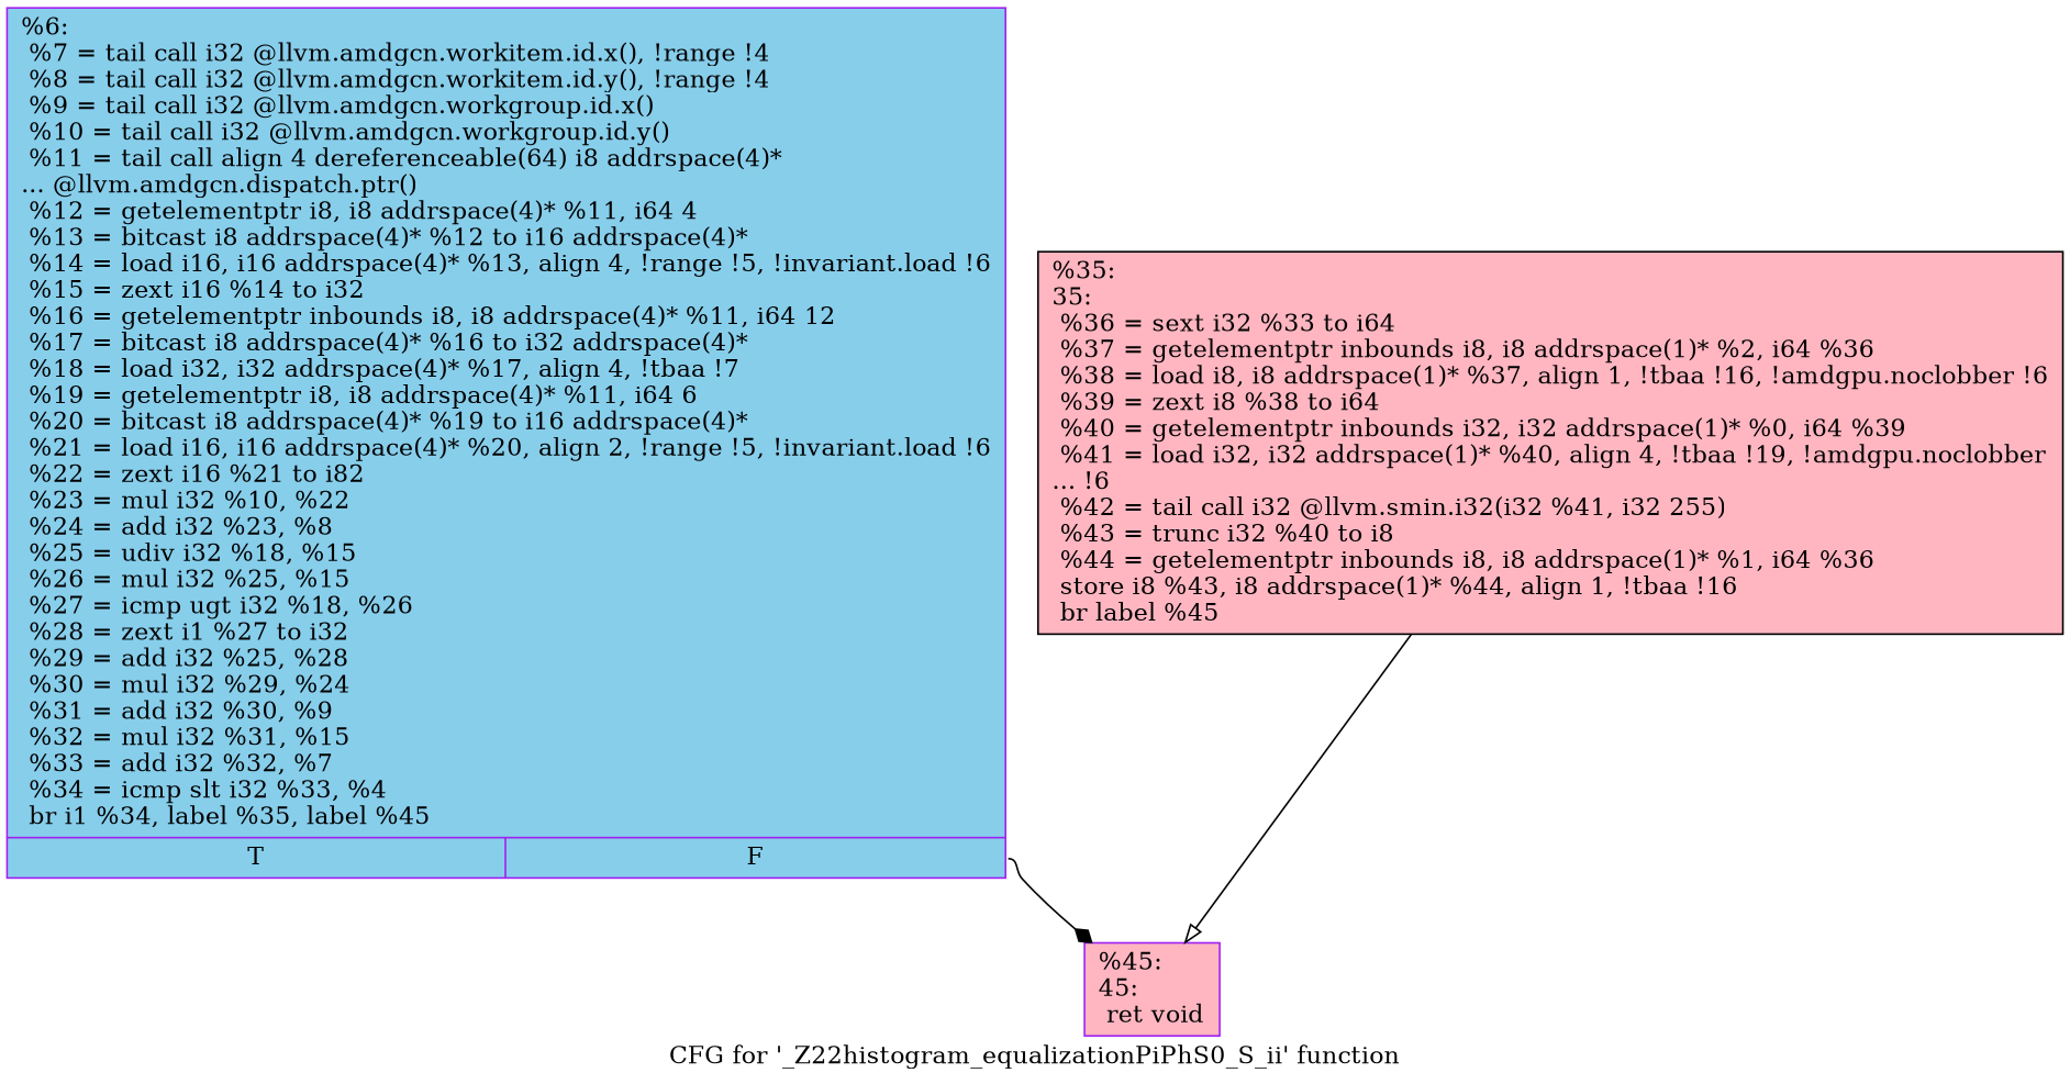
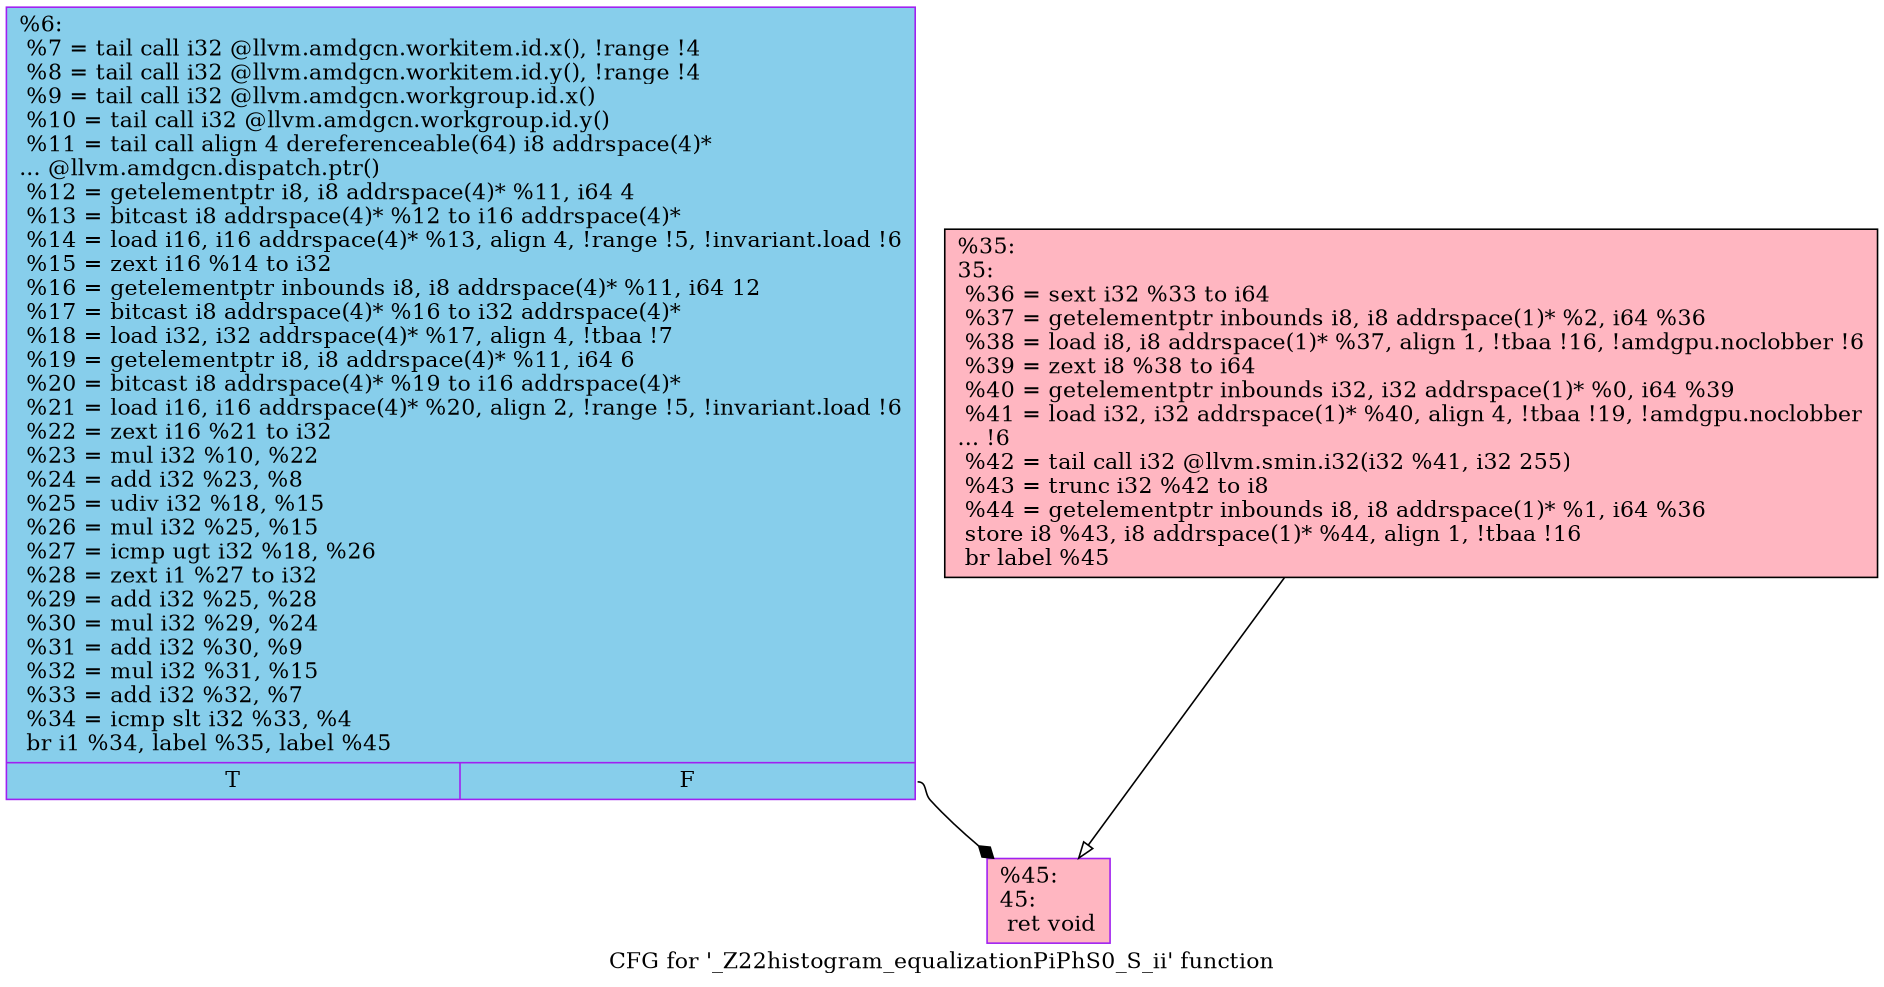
  digraph {
    label="CFG for '_Z22histogram_equalizationPiPhS0_S_ii' function"
    node [color=purple fillcolor=lightpink shape=record style=filled]
-   n1 [fillcolor=skyblue label="{%6:\l  %7 = tail call i32 @llvm.amdgcn.workitem.id.x(), !range !4\l  %8 = tail call i32 @llvm.amdgcn.workitem.id.y(), !range !4\l  %9 = tail call i32 @llvm.amdgcn.workgroup.id.x()\l  %10 = tail call i32 @llvm.amdgcn.workgroup.id.y()\l  %11 = tail call align 4 dereferenceable(64) i8 addrspace(4)*\l... @llvm.amdgcn.dispatch.ptr()\l  %12 = getelementptr i8, i8 addrspace(4)* %11, i64 4\l  %13 = bitcast i8 addrspace(4)* %12 to i16 addrspace(4)*\l  %14 = load i16, i16 addrspace(4)* %13, align 4, !range !5, !invariant.load !6\l  %15 = zext i16 %14 to i32\l  %16 = getelementptr inbounds i8, i8 addrspace(4)* %11, i64 12\l  %17 = bitcast i8 addrspace(4)* %16 to i32 addrspace(4)*\l  %18 = load i32, i32 addrspace(4)* %17, align 4, !tbaa !7\l  %19 = getelementptr i8, i8 addrspace(4)* %11, i64 6\l  %20 = bitcast i8 addrspace(4)* %19 to i16 addrspace(4)*\l  %21 = load i16, i16 addrspace(4)* %20, align 2, !range !5, !invariant.load !6\l  %22 = zext i16 %21 to i82\l  %23 = mul i32 %10, %22\l  %24 = add i32 %23, %8\l  %25 = udiv i32 %18, %15\l  %26 = mul i32 %25, %15\l  %27 = icmp ugt i32 %18, %26\l  %28 = zext i1 %27 to i32\l  %29 = add i32 %25, %28\l  %30 = mul i32 %29, %24\l  %31 = add i32 %30, %9\l  %32 = mul i32 %31, %15\l  %33 = add i32 %32, %7\l  %34 = icmp slt i32 %33, %4\l  br i1 %34, label %35, label %45\l|{<s0>T|<s1>F}}"]
+   n1 [fillcolor=skyblue label="{%6:\l  %7 = tail call i32 @llvm.amdgcn.workitem.id.x(), !range !4\l  %8 = tail call i32 @llvm.amdgcn.workitem.id.y(), !range !4\l  %9 = tail call i32 @llvm.amdgcn.workgroup.id.x()\l  %10 = tail call i32 @llvm.amdgcn.workgroup.id.y()\l  %11 = tail call align 4 dereferenceable(64) i8 addrspace(4)*\l... @llvm.amdgcn.dispatch.ptr()\l  %12 = getelementptr i8, i8 addrspace(4)* %11, i64 4\l  %13 = bitcast i8 addrspace(4)* %12 to i16 addrspace(4)*\l  %14 = load i16, i16 addrspace(4)* %13, align 4, !range !5, !invariant.load !6\l  %15 = zext i16 %14 to i32\l  %16 = getelementptr inbounds i8, i8 addrspace(4)* %11, i64 12\l  %17 = bitcast i8 addrspace(4)* %16 to i32 addrspace(4)*\l  %18 = load i32, i32 addrspace(4)* %17, align 4, !tbaa !7\l  %19 = getelementptr i8, i8 addrspace(4)* %11, i64 6\l  %20 = bitcast i8 addrspace(4)* %19 to i16 addrspace(4)*\l  %21 = load i16, i16 addrspace(4)* %20, align 2, !range !5, !invariant.load !6\l  %22 = zext i16 %21 to i32\l  %23 = mul i32 %10, %22\l  %24 = add i32 %23, %8\l  %25 = udiv i32 %18, %15\l  %26 = mul i32 %25, %15\l  %27 = icmp ugt i32 %18, %26\l  %28 = zext i1 %27 to i32\l  %29 = add i32 %25, %28\l  %30 = mul i32 %29, %24\l  %31 = add i32 %30, %9\l  %32 = mul i32 %31, %15\l  %33 = add i32 %32, %7\l  %34 = icmp slt i32 %33, %4\l  br i1 %34, label %35, label %45\l|{<s0>T|<s1>F}}"]
    n2 [label="{%45:\l45:                                               \l  ret void\l}"]
-   n3 [color=black label="{%35:\l35:                                               \l  %36 = sext i32 %33 to i64\l  %37 = getelementptr inbounds i8, i8 addrspace(1)* %2, i64 %36\l  %38 = load i8, i8 addrspace(1)* %37, align 1, !tbaa !16, !amdgpu.noclobber !6\l  %39 = zext i8 %38 to i64\l  %40 = getelementptr inbounds i32, i32 addrspace(1)* %0, i64 %39\l  %41 = load i32, i32 addrspace(1)* %40, align 4, !tbaa !19, !amdgpu.noclobber\l... !6\l  %42 = tail call i32 @llvm.smin.i32(i32 %41, i32 255)\l  %43 = trunc i32 %40 to i8\l  %44 = getelementptr inbounds i8, i8 addrspace(1)* %1, i64 %36\l  store i8 %43, i8 addrspace(1)* %44, align 1, !tbaa !16\l  br label %45\l}"]
+   n3 [color=black label="{%35:\l35:                                               \l  %36 = sext i32 %33 to i64\l  %37 = getelementptr inbounds i8, i8 addrspace(1)* %2, i64 %36\l  %38 = load i8, i8 addrspace(1)* %37, align 1, !tbaa !16, !amdgpu.noclobber !6\l  %39 = zext i8 %38 to i64\l  %40 = getelementptr inbounds i32, i32 addrspace(1)* %0, i64 %39\l  %41 = load i32, i32 addrspace(1)* %40, align 4, !tbaa !19, !amdgpu.noclobber\l... !6\l  %42 = tail call i32 @llvm.smin.i32(i32 %41, i32 255)\l  %43 = trunc i32 %42 to i8\l  %44 = getelementptr inbounds i8, i8 addrspace(1)* %1, i64 %36\l  store i8 %43, i8 addrspace(1)* %44, align 1, !tbaa !16\l  br label %45\l}"]
    n1 -> n2 [arrowhead=diamond tailport=s1]
    n3 -> n2 [arrowhead=onormal]
  }
